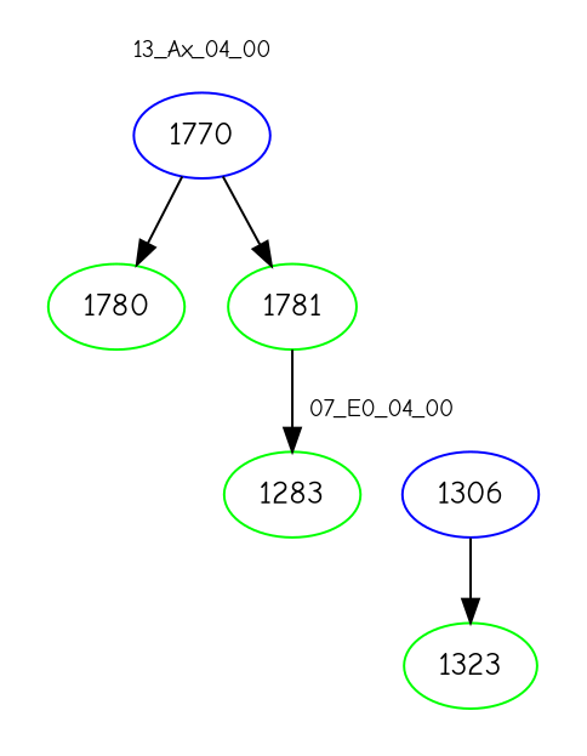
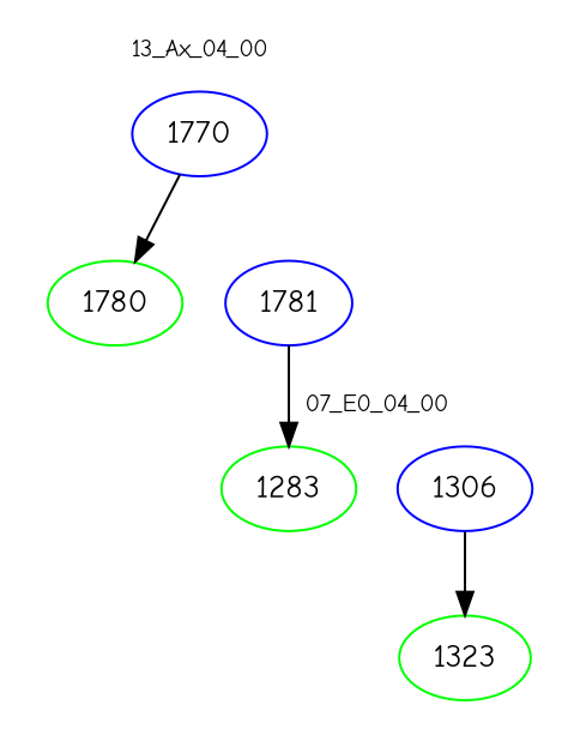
  digraph {
    fontname="Comic Neue"
    node [color=green fontname="Comic Neue"]
    edge [color=black fontname="Comic Neue"]
    n1 [color=blue label=1770]
    n2 [label=1780]
-   n3 [label=1781]
+   n3 [color=blue label=1781]
    n4 [color=blue label=1306]
    n5 [label=1283]
    n6 [label=1323]
    subgraph cluster_1 {
      color=white
      fontsize=10
      label="13_Ax_04_00"
      n1
      n2
      n3
    }
    subgraph cluster_2 {
      color=white
      fontsize=10
      label="07_E0_04_00"
      n4
      n5
      n6
    }
    n1 -> n2
-   n1 -> n3
    n3 -> n5
    n4 -> n6
  }
